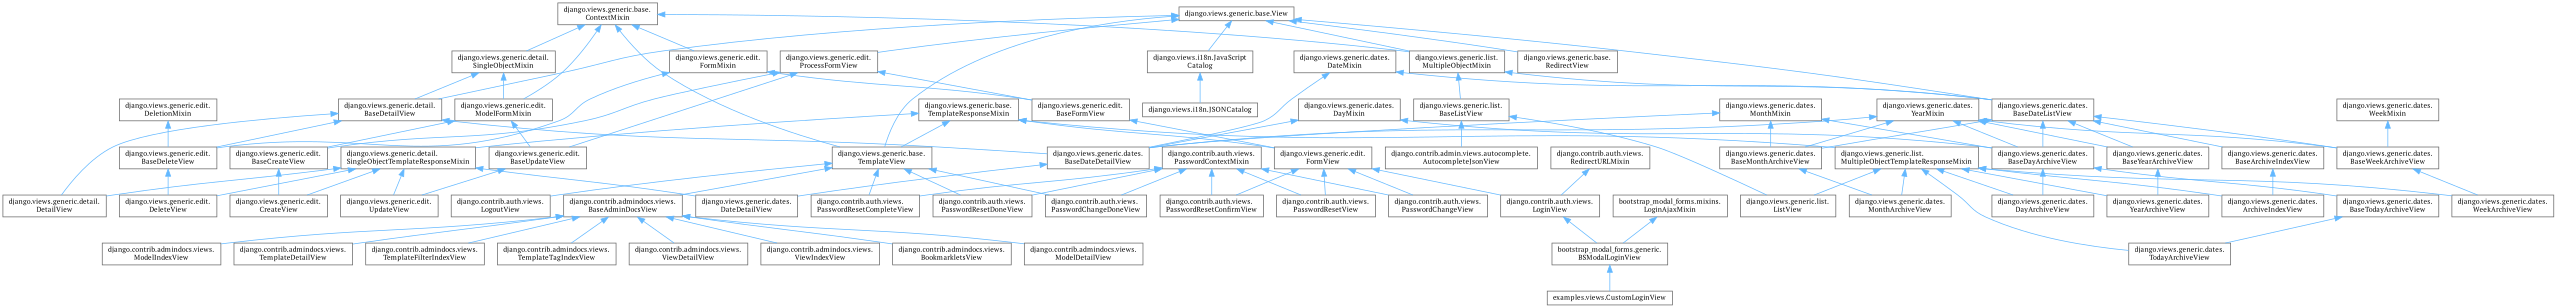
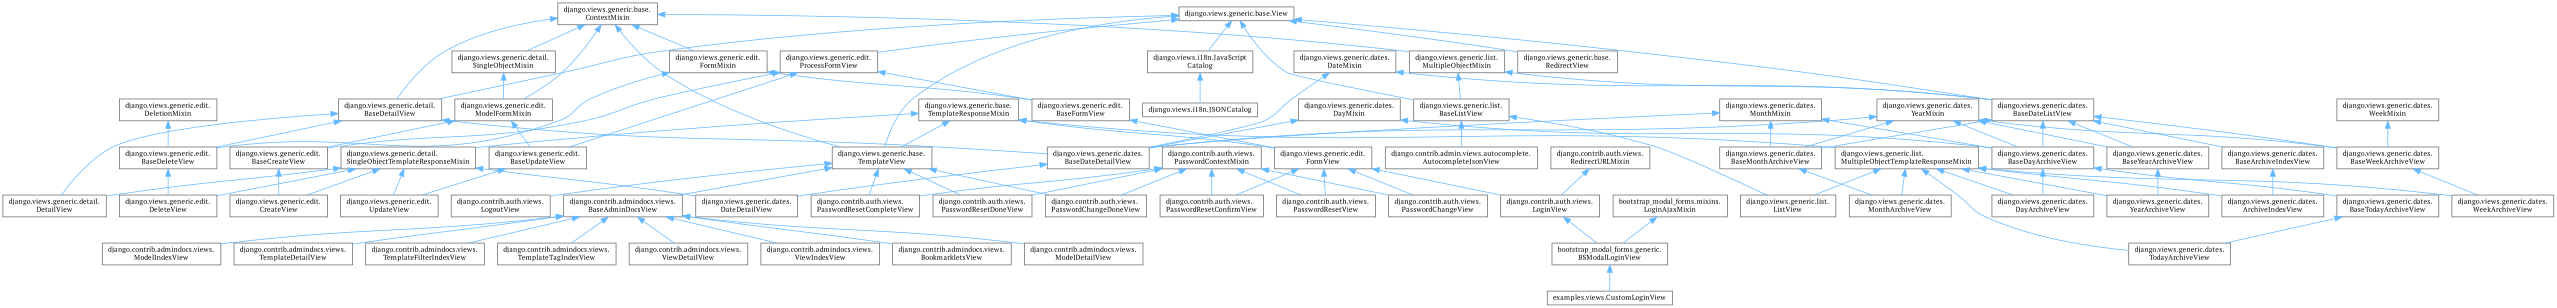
  digraph {
    fontname="PT Serif"
    rankdir=TB
    node [color=grey40 fillcolor=white fontname="PT Serif" fontsize=10 shape=box style=filled]
    edge [color=steelblue1 dir=back fontname="PT Serif" fontsize=10 labelfontname=Helvetica labelfontsize=10 style=solid]
    n1 [height=0.2 label="django.views.generic.base.\lContextMixin" width=0.4]
    n2 [height=0.2 label="django.views.generic.base.\lTemplateView" width=0.4]
    n3 [height=0.2 label="django.views.generic.detail.\lSingleObjectMixin" width=0.4]
    n4 [height=0.2 label="django.views.generic.edit.\lFormMixin" width=0.4]
    n5 [height=0.2 label="django.views.generic.list.\lMultipleObjectMixin" width=0.4]
    n6 [height=0.2 label="django.views.generic.edit.\lModelFormMixin" width=0.4]
    n7 [height=0.2 label="django.contrib.admindocs.views.\lBaseAdminDocsView" width=0.4]
    n8 [height=0.2 label="django.contrib.auth.views.\lLogoutView" width=0.4]
    n9 [height=0.2 label="django.contrib.auth.views.\lPasswordChangeDoneView" width=0.4]
    n10 [height=0.2 label="django.contrib.auth.views.\lPasswordResetCompleteView" width=0.4]
    n11 [height=0.2 label="django.contrib.auth.views.\lPasswordResetDoneView" width=0.4]
    n12 [height=0.2 label="django.views.generic.detail.\lBaseDetailView" width=0.4]
    n13 [height=0.2 label="django.views.generic.edit.\lBaseDeleteView" width=0.4]
    n14 [height=0.2 label="django.views.generic.edit.\lBaseFormView" width=0.4]
    n15 [height=0.2 label="django.views.generic.dates.\lBaseDateListView" width=0.4]
    n16 [height=0.2 label="django.views.generic.list.\lBaseListView" width=0.4]
    n17 [height=0.2 label="django.contrib.admindocs.views.\lBookmarkletsView" width=0.4]
    n18 [height=0.2 label="django.contrib.admindocs.views.\lModelDetailView" width=0.4]
    n19 [height=0.2 label="django.contrib.admindocs.views.\lModelIndexView" width=0.4]
    n20 [height=0.2 label="django.contrib.admindocs.views.\lTemplateDetailView" width=0.4]
    n21 [height=0.2 label="django.contrib.admindocs.views.\lTemplateFilterIndexView" width=0.4]
    n22 [height=0.2 label="django.contrib.admindocs.views.\lTemplateTagIndexView" width=0.4]
    n23 [height=0.2 label="django.contrib.admindocs.views.\lViewDetailView" width=0.4]
    n24 [height=0.2 label="django.contrib.admindocs.views.\lViewIndexView" width=0.4]
    n25 [height=0.2 label="django.views.generic.dates.\lBaseDateDetailView" width=0.4]
    n26 [height=0.2 label="django.views.generic.detail.\lDetailView" width=0.4]
    n27 [height=0.2 label="django.views.generic.edit.\lBaseCreateView" width=0.4]
    n28 [height=0.2 label="django.views.generic.edit.\lBaseUpdateView" width=0.4]
    n29 [height=0.2 label="django.views.generic.dates.\lDateDetailView" width=0.4]
    n30 [height=0.2 label="django.views.generic.edit.\lDeleteView" width=0.4]
    n31 [height=0.2 label="django.views.generic.edit.\lCreateView" width=0.4]
    n32 [height=0.2 label="django.views.generic.edit.\lUpdateView" width=0.4]
    n33 [height=0.2 label="django.views.generic.edit.\lFormView" width=0.4]
    n34 [height=0.2 label="django.contrib.auth.views.\lLoginView" width=0.4]
    n35 [height=0.2 label="django.contrib.auth.views.\lPasswordChangeView" width=0.4]
    n36 [height=0.2 label="django.contrib.auth.views.\lPasswordResetConfirmView" width=0.4]
    n37 [height=0.2 label="django.contrib.auth.views.\lPasswordResetView" width=0.4]
    n38 [height=0.2 label="bootstrap_modal_forms.generic.\lBSModalLoginView" width=0.4]
    n39 [height=0.2 label="examples.views.CustomLoginView" width=0.4]
    n40 [height=0.2 label="django.views.generic.dates.\lBaseArchiveIndexView" width=0.4]
    n41 [height=0.2 label="django.views.generic.dates.\lBaseDayArchiveView" width=0.4]
    n42 [height=0.2 label="django.views.generic.dates.\lBaseMonthArchiveView" width=0.4]
    n43 [height=0.2 label="django.views.generic.dates.\lBaseWeekArchiveView" width=0.4]
    n44 [height=0.2 label="django.views.generic.dates.\lBaseYearArchiveView" width=0.4]
    n45 [height=0.2 label="django.contrib.admin.views.autocomplete.\lAutocompleteJsonView" width=0.4]
    n46 [height=0.2 label="django.views.generic.list.\lListView" width=0.4]
    n47 [height=0.2 label="django.views.generic.dates.\lArchiveIndexView" width=0.4]
    n48 [height=0.2 label="django.views.generic.dates.\lBaseTodayArchiveView" width=0.4]
    n49 [height=0.2 label="django.views.generic.dates.\lDayArchiveView" width=0.4]
    n50 [height=0.2 label="django.views.generic.dates.\lMonthArchiveView" width=0.4]
    n51 [height=0.2 label="django.views.generic.dates.\lWeekArchiveView" width=0.4]
    n52 [height=0.2 label="django.views.generic.dates.\lYearArchiveView" width=0.4]
    n53 [height=0.2 label="django.views.generic.dates.\lTodayArchiveView" width=0.4]
    n54 [height=0.2 label="django.views.generic.dates.\lDateMixin" width=0.4]
    n55 [height=0.2 label="django.views.generic.dates.\lDayMixin" width=0.4]
    n56 [height=0.2 label="django.views.generic.edit.\lDeletionMixin" width=0.4]
    n57 [height=0.2 label="bootstrap_modal_forms.mixins.\lLoginAjaxMixin" width=0.4]
    n58 [height=0.2 label="django.views.generic.dates.\lMonthMixin" width=0.4]
    n59 [height=0.2 label="django.contrib.auth.views.\lPasswordContextMixin" width=0.4]
    n60 [height=0.2 label="django.contrib.auth.views.\lRedirectURLMixin" width=0.4]
    n61 [height=0.2 label="django.views.generic.base.\lTemplateResponseMixin" width=0.4]
    n62 [height=0.2 label="django.views.generic.detail.\lSingleObjectTemplateResponseMixin" width=0.4]
    n63 [height=0.2 label="django.views.generic.list.\lMultipleObjectTemplateResponseMixin" width=0.4]
    n64 [height=0.2 label="django.views.generic.base.View" width=0.4]
    n65 [height=0.2 label="django.views.generic.base.\lRedirectView" width=0.4]
    n66 [height=0.2 label="django.views.generic.edit.\lProcessFormView" width=0.4]
    n67 [height=0.2 label="django.views.i18n.JavaScript\lCatalog" width=0.4]
    n68 [height=0.2 label="django.views.i18n.JSONCatalog" width=0.4]
    n69 [height=0.2 label="django.views.generic.dates.\lWeekMixin" width=0.4]
    n70 [height=0.2 label="django.views.generic.dates.\lYearMixin" width=0.4]
    n1 -> n2
    n1 -> n3
    n1 -> n4
    n1 -> n5
    n1 -> n6
    n2 -> n7
    n2 -> n8
    n2 -> n9
    n2 -> n10
    n2 -> n11
    n3 -> n6
-   n3 -> n12
+   n1 -> n12
    n4 -> n13
    n4 -> n14
    n5 -> n15
    n5 -> n16
    n6 -> n27
    n6 -> n28
    n7 -> n17
    n7 -> n18
    n7 -> n19
    n7 -> n20
    n7 -> n21
    n7 -> n22
    n7 -> n23
    n7 -> n24
    n12 -> n13
    n12 -> n25
    n12 -> n26
    n13 -> n30
    n14 -> n33
    n15 -> n40
    n15 -> n41
    n15 -> n42
    n15 -> n43
    n15 -> n44
    n16 -> n45
    n16 -> n46
    n25 -> n29
    n27 -> n31
    n28 -> n32
    n33 -> n34
    n33 -> n35
    n33 -> n36
    n33 -> n37
    n34 -> n38
    n38 -> n39
    n40 -> n47
    n41 -> n48
    n41 -> n49
    n42 -> n50
    n43 -> n51
    n44 -> n52
    n48 -> n53
    n54 -> n15
    n54 -> n25
    n55 -> n25
    n55 -> n41
    n56 -> n13
    n57 -> n38
    n58 -> n25
    n58 -> n41
    n58 -> n42
    n59 -> n9
    n59 -> n10
    n59 -> n11
    n59 -> n35
    n59 -> n36
    n59 -> n37
    n60 -> n34
    n61 -> n2
    n61 -> n33
    n61 -> n62
    n61 -> n63
    n62 -> n26
    n62 -> n29
    n62 -> n30
    n62 -> n31
    n62 -> n32
    n63 -> n46
    n63 -> n47
    n63 -> n49
    n63 -> n50
    n63 -> n51
    n63 -> n52
    n63 -> n53
    n64 -> n2
    n64 -> n12
    n64 -> n15
-   n64 -> n5
+   n64 -> n16
    n64 -> n65
    n64 -> n66
    n64 -> n67
    n66 -> n14
    n66 -> n27
    n66 -> n28
    n67 -> n68
    n69 -> n43
    n70 -> n25
    n70 -> n41
    n70 -> n42
    n70 -> n43
    n70 -> n44
  }
